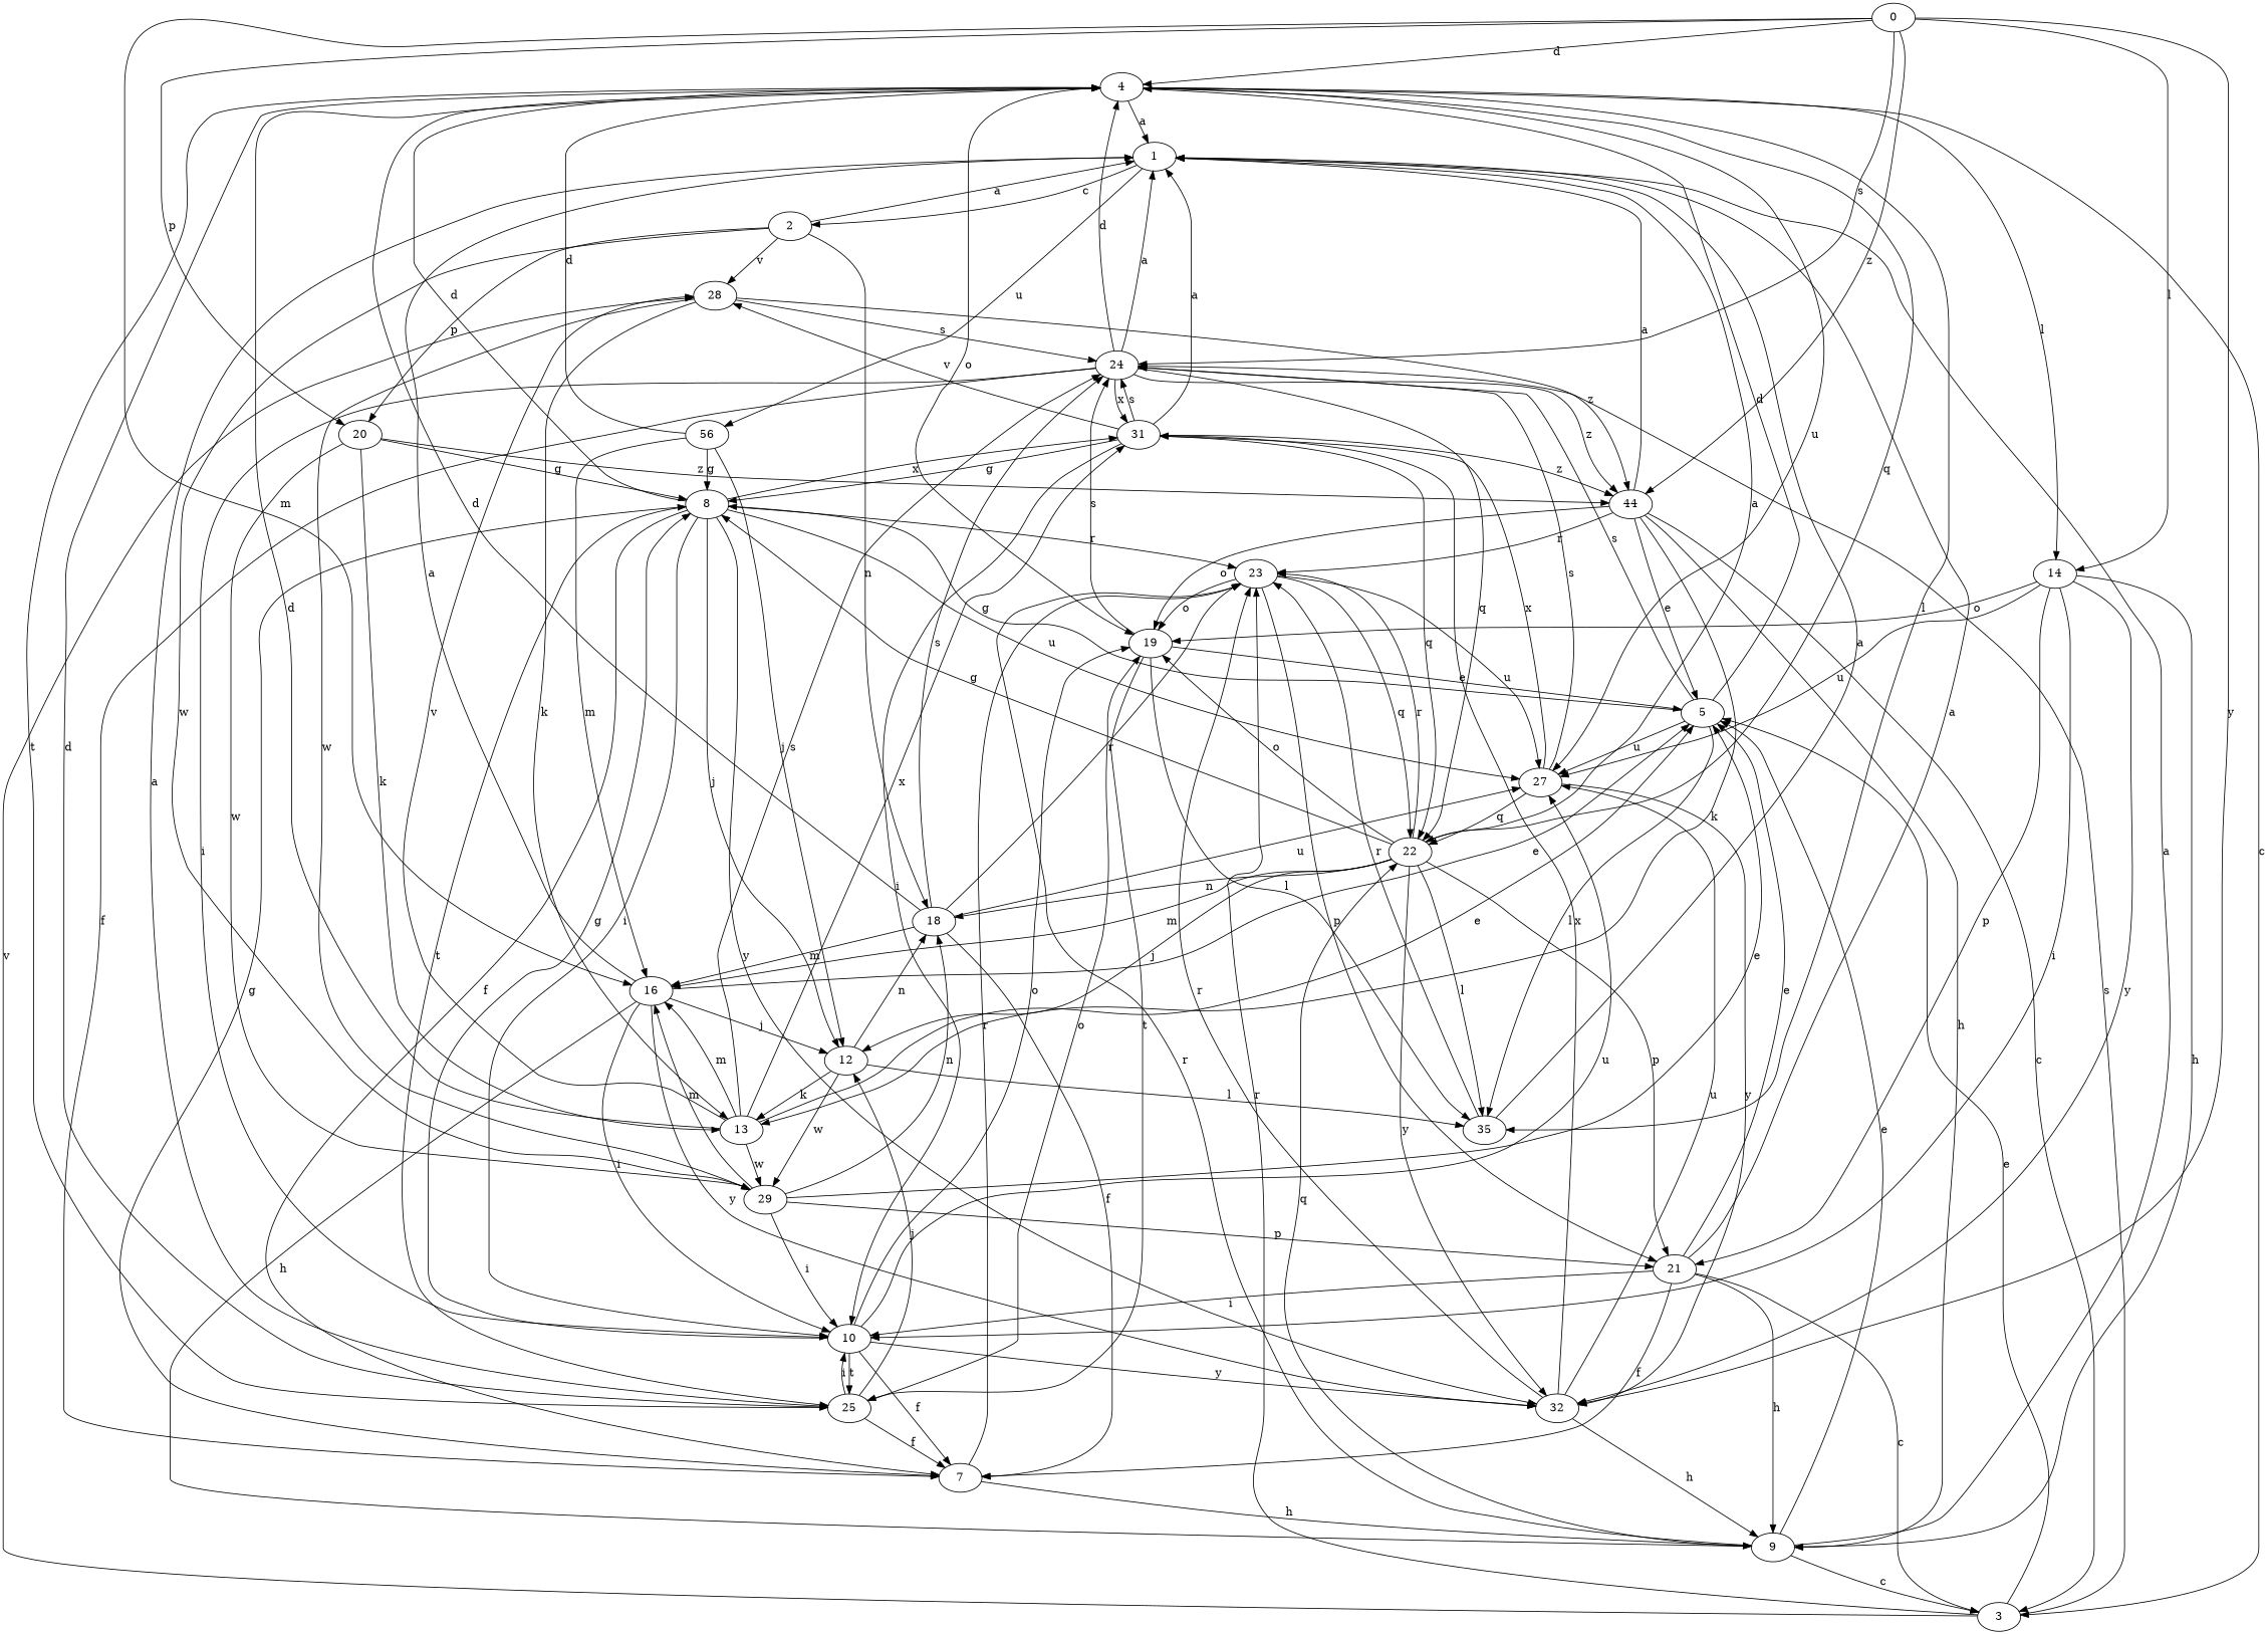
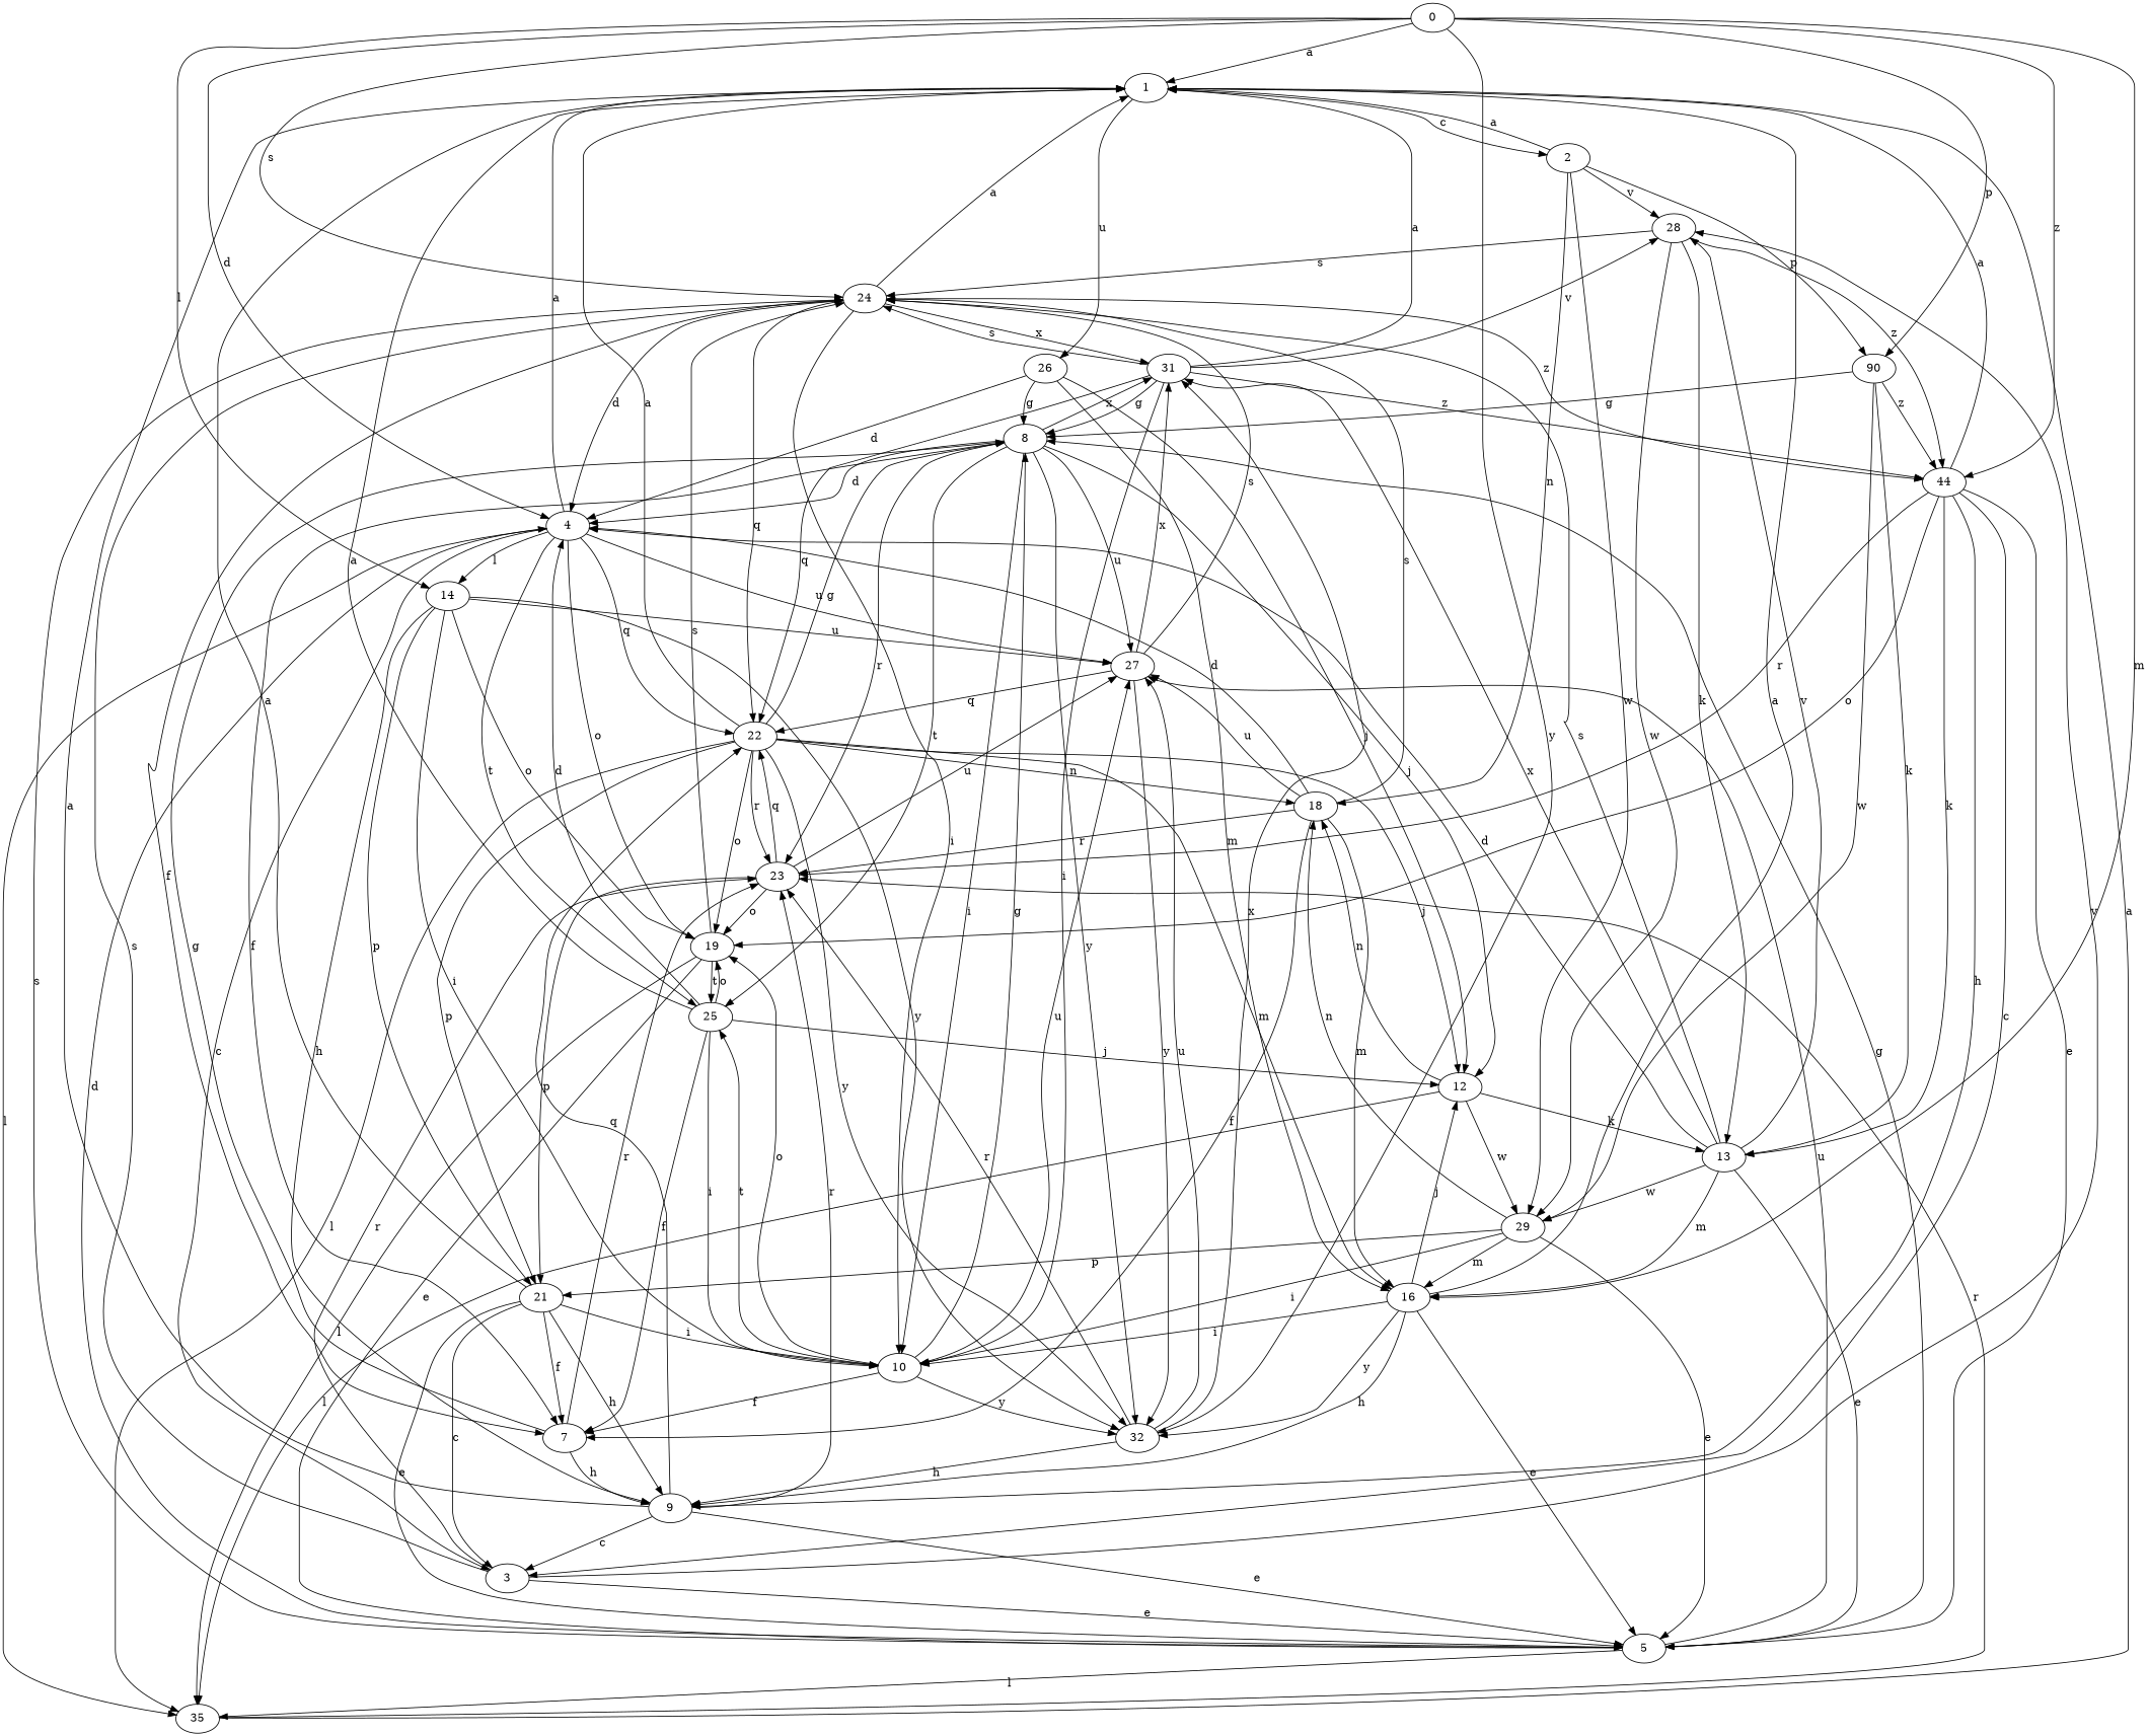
  strict digraph {
    0
    1
    4
    14
    16
-   20
+   20 [label=90]
    24
    32
    n9 [label=44]
    2
-   26 [label=56]
+   26
    3
    n13 [label=35]
    19
    22
    25
    27
    9
    10
    21
    5
    12
    29
    8
    13
    7
    31
    23
    18
    28
+   0 -> 1 [label=a]
    0 -> 4 [label=d]
    0 -> 14 [label=l]
    0 -> 16 [label=m]
    0 -> 20 [label=p]
    0 -> 24 [label=s]
    0 -> 32 [label=y]
    0 -> n9 [label=z]
    1 -> 2 [label=c]
    1 -> 26 [label=u]
    4 -> 1 [label=a]
    4 -> 14 [label=l]
    4 -> 3 [label=c]
    4 -> n13 [label=l]
    4 -> 19 [label=o]
    4 -> 22 [label=q]
    4 -> 25 [label=t]
    4 -> 27 [label=u]
    14 -> 32 [label=y]
    14 -> 19 [label=o]
    14 -> 27 [label=u]
    14 -> 9 [label=h]
    14 -> 10 [label=i]
    14 -> 21 [label=p]
    16 -> 1 [label=a]
    16 -> 32 [label=y]
    16 -> 9 [label=h]
    16 -> 10 [label=i]
    16 -> 5 [label=e]
    16 -> 12 [label=j]
    20 -> n9 [label=z]
    20 -> 29 [label=w]
    20 -> 8 [label=g]
    20 -> 13 [label=k]
    24 -> 1 [label=a]
    24 -> 4 [label=d]
    24 -> n9 [label=z]
    24 -> 22 [label=q]
    24 -> 10 [label=i]
    24 -> 7 [label=f]
    24 -> 31 [label=x]
    32 -> 27 [label=u]
    32 -> 9 [label=h]
    32 -> 31 [label=x]
    32 -> 23 [label=r]
    n9 -> 1 [label=a]
    n9 -> 3 [label=c]
    n9 -> 19 [label=o]
    n9 -> 9 [label=h]
    n9 -> 5 [label=e]
    n9 -> 13 [label=k]
    n9 -> 23 [label=r]
    2 -> 1 [label=a]
    2 -> 20 [label=p]
    2 -> 29 [label=w]
    2 -> 18 [label=n]
    2 -> 28 [label=v]
    26 -> 4 [label=d]
    26 -> 16 [label=m]
    26 -> 12 [label=j]
    26 -> 8 [label=g]
    3 -> 24 [label=s]
    3 -> 5 [label=e]
    3 -> 23 [label=r]
    3 -> 28 [label=v]
    n13 -> 1 [label=a]
    n13 -> 23 [label=r]
    19 -> 24 [label=s]
    19 -> n13 [label=l]
    19 -> 25 [label=t]
    19 -> 5 [label=e]
    22 -> 1 [label=a]
    22 -> 16 [label=m]
    22 -> 32 [label=y]
    22 -> n13 [label=l]
    22 -> 19 [label=o]
    22 -> 21 [label=p]
    22 -> 12 [label=j]
    22 -> 8 [label=g]
    22 -> 23 [label=r]
    22 -> 18 [label=n]
    25 -> 1 [label=a]
    25 -> 4 [label=d]
    25 -> 19 [label=o]
    25 -> 10 [label=i]
    25 -> 12 [label=j]
    25 -> 7 [label=f]
    27 -> 24 [label=s]
    27 -> 32 [label=y]
    27 -> 22 [label=q]
    27 -> 31 [label=x]
    9 -> 1 [label=a]
    9 -> 3 [label=c]
    9 -> 22 [label=q]
    9 -> 5 [label=e]
    9 -> 23 [label=r]
    10 -> 32 [label=y]
    10 -> 19 [label=o]
    10 -> 25 [label=t]
    10 -> 27 [label=u]
    10 -> 8 [label=g]
    10 -> 7 [label=f]
    21 -> 1 [label=a]
    21 -> 3 [label=c]
    21 -> 9 [label=h]
    21 -> 10 [label=i]
    21 -> 5 [label=e]
    21 -> 7 [label=f]
    5 -> 4 [label=d]
    5 -> 24 [label=s]
    5 -> n13 [label=l]
    5 -> 27 [label=u]
    5 -> 8 [label=g]
    12 -> n13 [label=l]
    12 -> 29 [label=w]
    12 -> 13 [label=k]
    12 -> 18 [label=n]
    29 -> 16 [label=m]
    29 -> 10 [label=i]
    29 -> 21 [label=p]
    29 -> 5 [label=e]
    29 -> 18 [label=n]
    8 -> 4 [label=d]
    8 -> 32 [label=y]
    8 -> 25 [label=t]
    8 -> 27 [label=u]
    8 -> 10 [label=i]
    8 -> 12 [label=j]
    8 -> 7 [label=f]
    8 -> 31 [label=x]
    8 -> 23 [label=r]
    13 -> 4 [label=d]
    13 -> 16 [label=m]
    13 -> 24 [label=s]
    13 -> 5 [label=e]
    13 -> 29 [label=w]
    13 -> 31 [label=x]
    13 -> 28 [label=v]
    7 -> 9 [label=h]
    7 -> 8 [label=g]
    7 -> 23 [label=r]
    31 -> 1 [label=a]
    31 -> 24 [label=s]
    31 -> n9 [label=z]
    31 -> 22 [label=q]
    31 -> 10 [label=i]
    31 -> 8 [label=g]
    31 -> 28 [label=v]
    23 -> 19 [label=o]
    23 -> 22 [label=q]
    23 -> 27 [label=u]
    23 -> 21 [label=p]
    18 -> 4 [label=d]
    18 -> 16 [label=m]
    18 -> 24 [label=s]
    18 -> 27 [label=u]
    18 -> 7 [label=f]
    18 -> 23 [label=r]
    28 -> 24 [label=s]
    28 -> n9 [label=z]
    28 -> 29 [label=w]
    28 -> 13 [label=k]
  }
